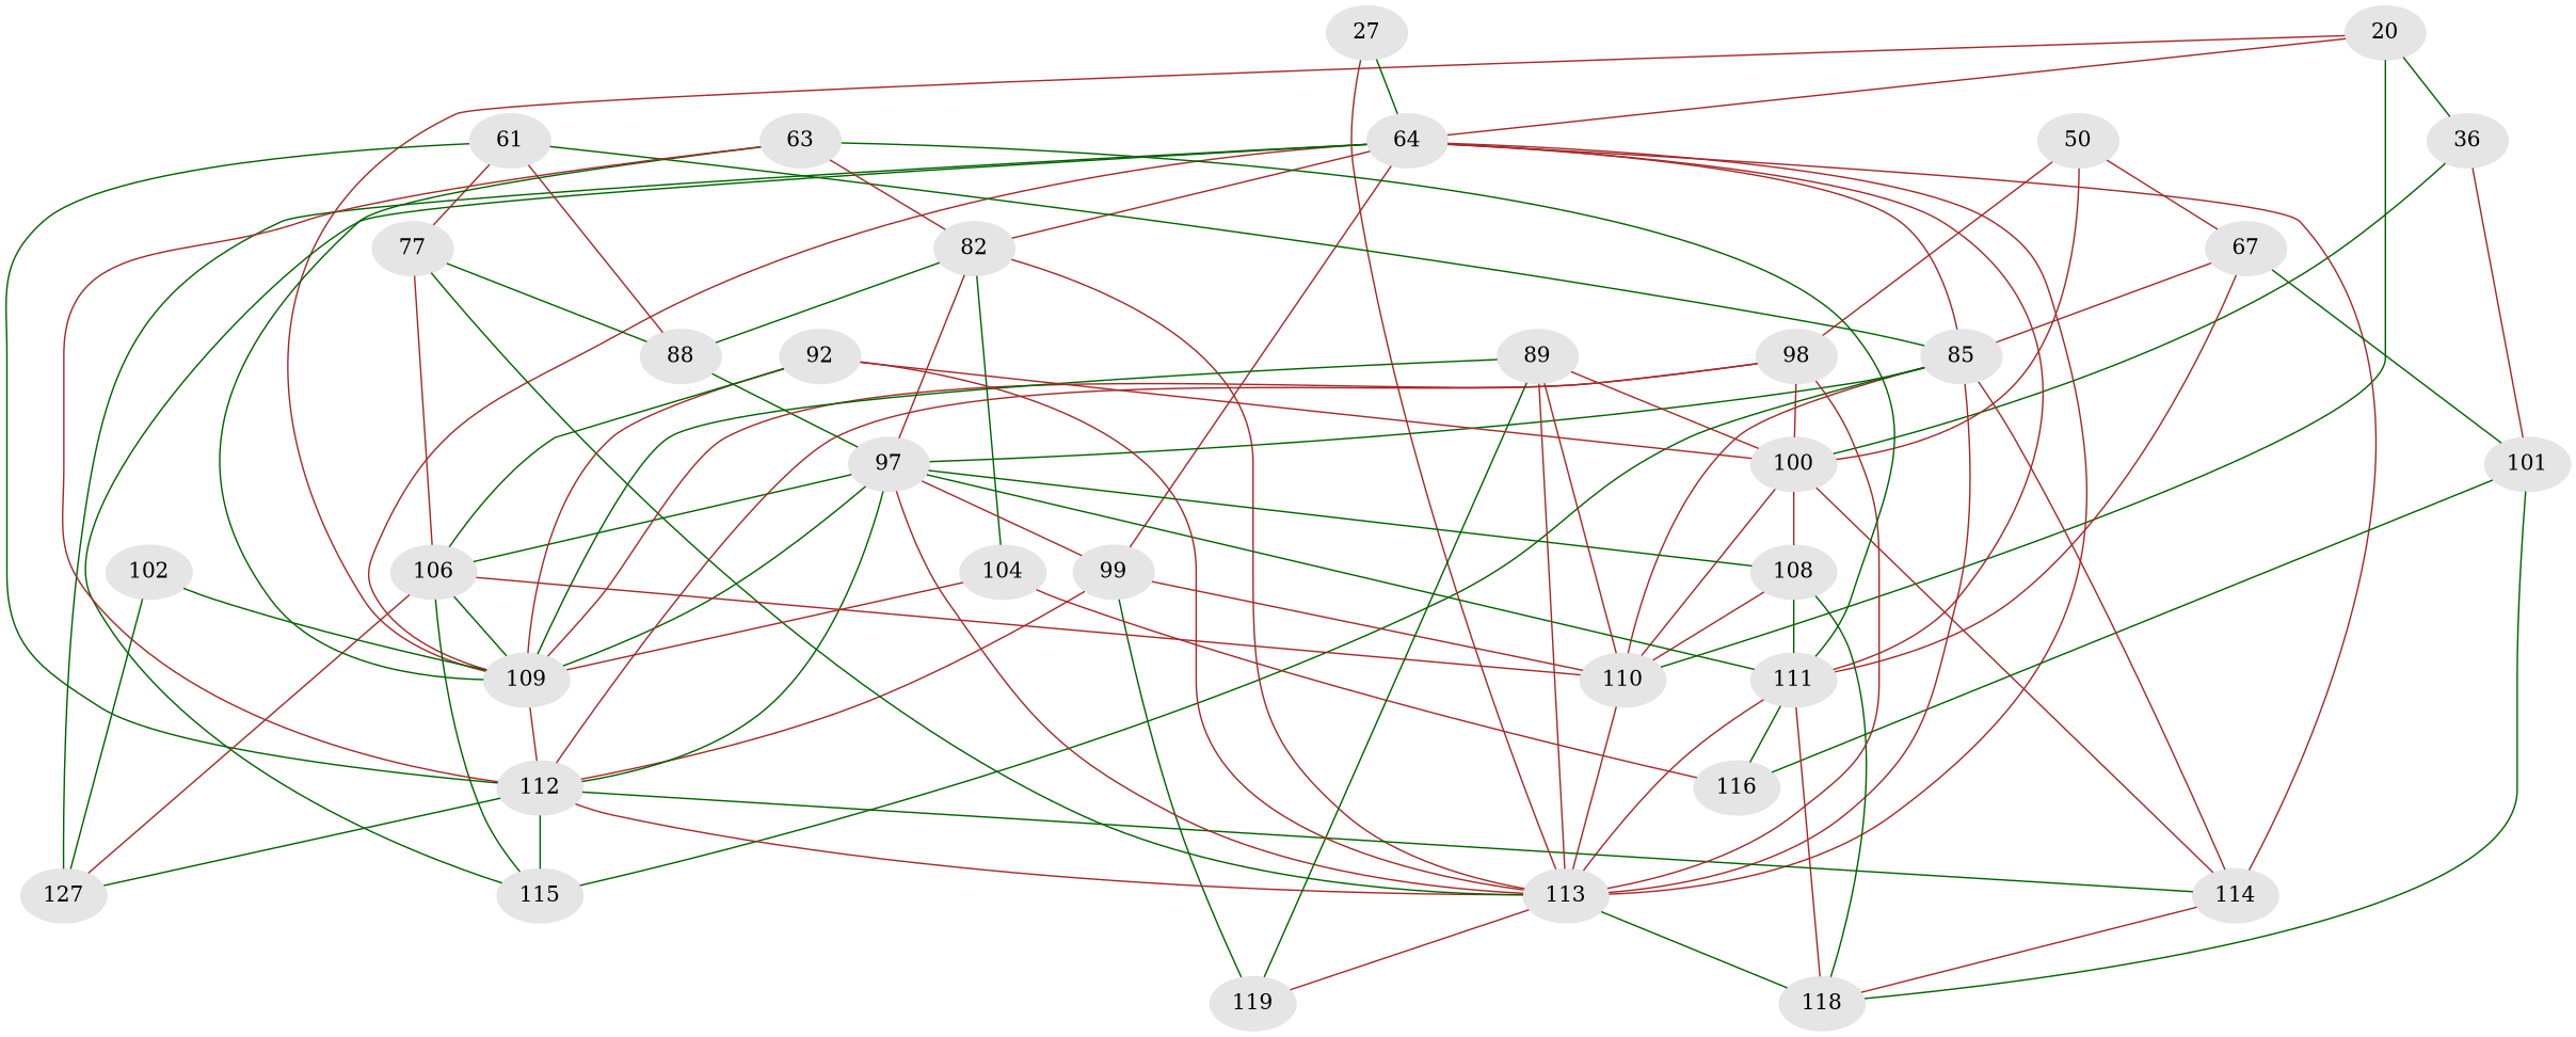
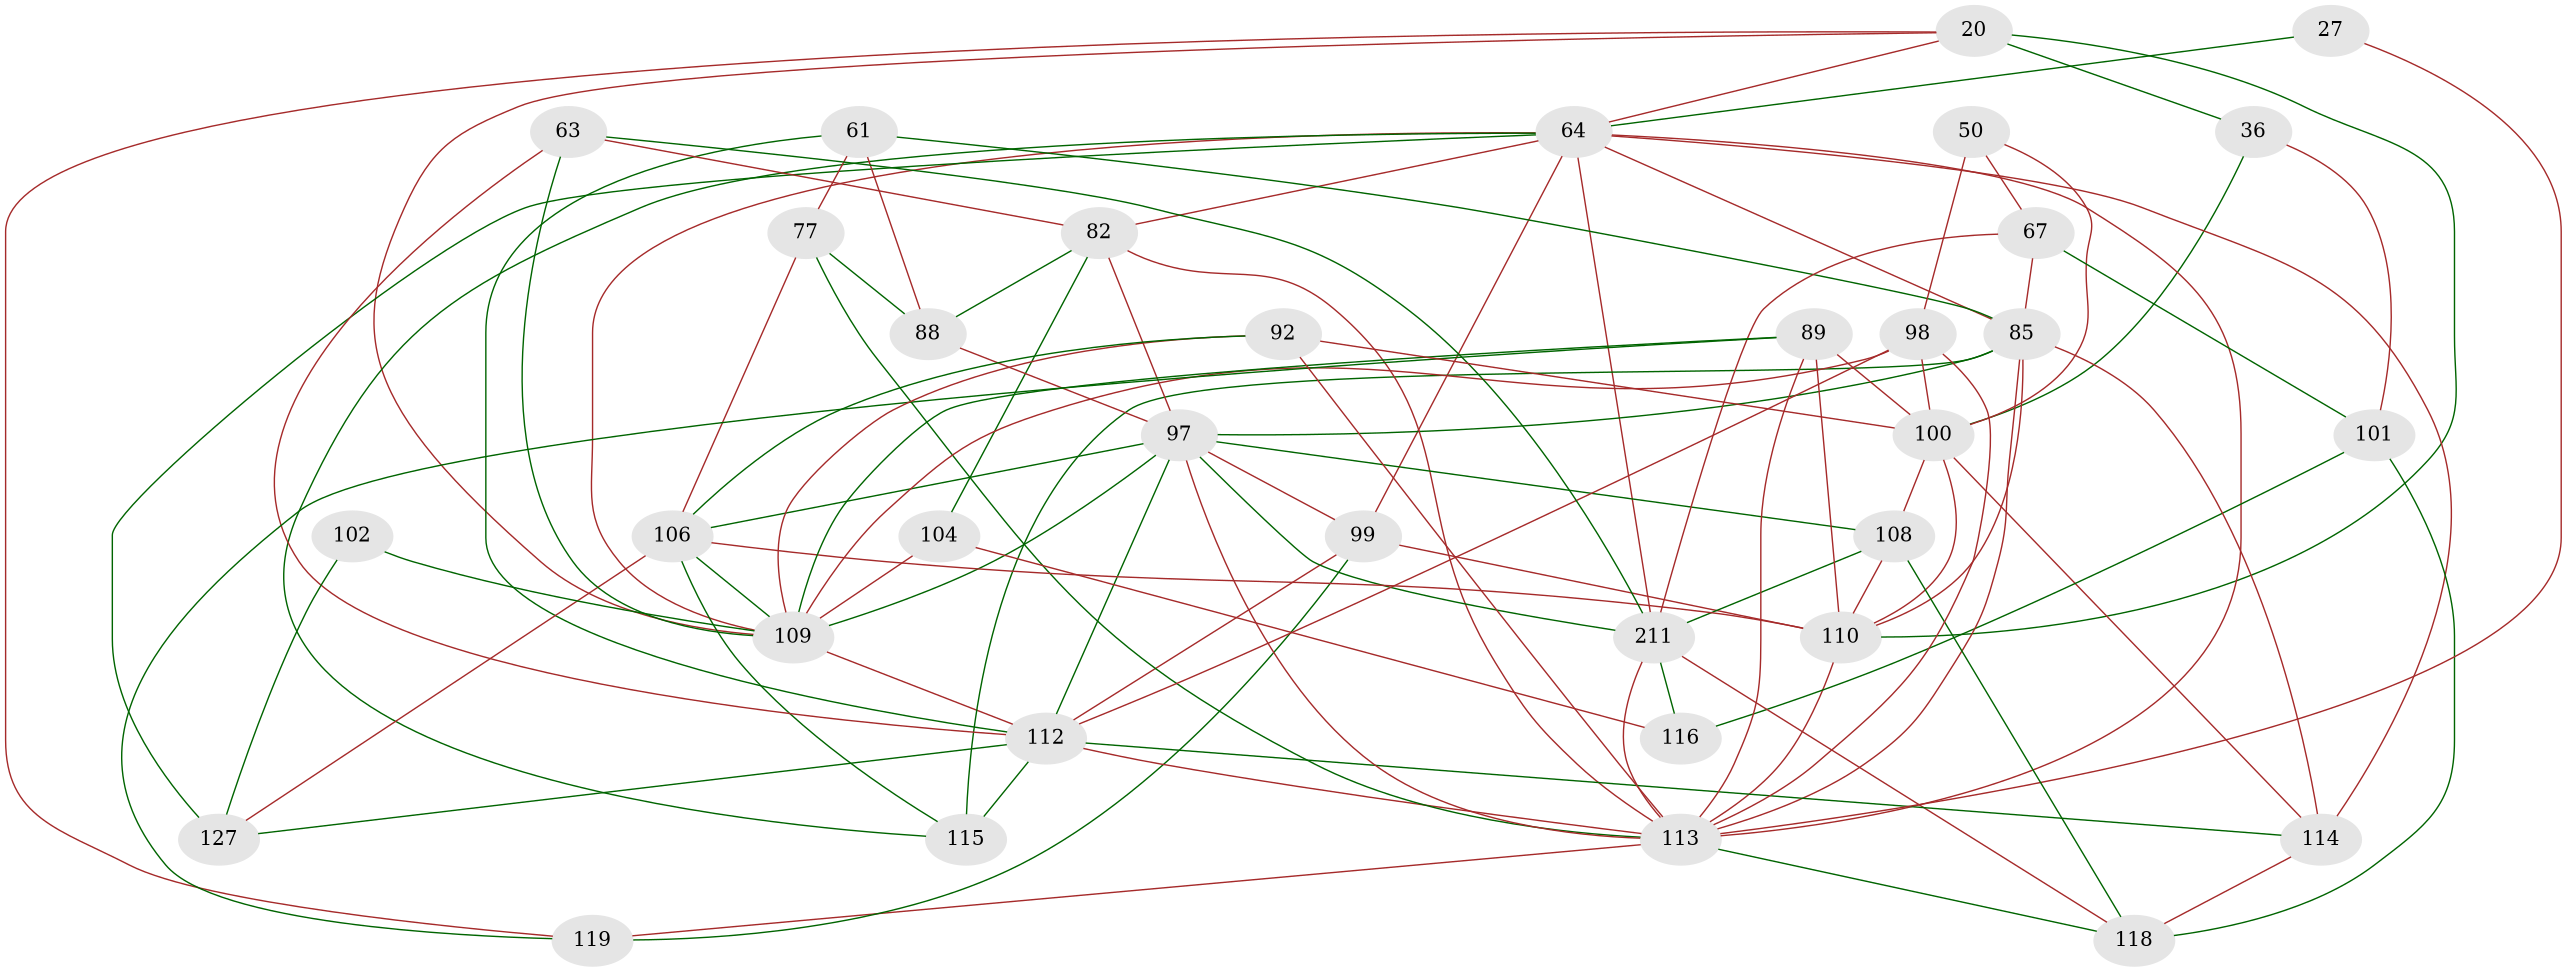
  graph {
    node [color=gray90 style=filled]
    edge [color=brown]
    20 [super="+15"]
    36
    64 [super="+6+7+19+33+59"]
    109 [super="+57+79+65"]
    110 [super="+103"]
    119
    100 [super="+73"]
    101
    113 [super="+58+94"]
    85 [super="+76+84"]
    82 [super="+60"]
-   111 [super="+72+83"]
+   111 [super="+72+83" label=211]
    99
    114 [super="+74"]
    115 [super="+48+9"]
    n16 [label=127 super="+25"]
    112 [super="+66+105+81"]
    27
    118 [super="+107+70"]
    108 [super="+87"]
    116
    61 [super="+34"]
    77 [super="+46+53"]
    88 [super="+69"]
    97 [super="+96"]
    50
    67
    98 [super="+51"]
    106 [super="+17+21+90+43"]
    63 [super="+16+23"]
    104 [super="+71"]
    89 [super="+86+75+24"]
    92
    102
    20 -- 36 [color=darkgreen weight=2]
    20 -- 64
    20 -- 109
    20 -- 110 [color=darkgreen]
+   20 -- 119
    36 -- 100 [color=darkgreen]
    36 -- 101
    64 -- 109 [weight=2]
    64 -- 113
    64 -- 85
    64 -- 82
    64 -- 111 [weight=2]
    64 -- 99
    64 -- 114
    64 -- 115 [color=darkgreen]
    64 -- n16 [color=darkgreen weight=2]
    109 -- 112 [weight=2]
    110 -- 113 [weight=3]
    100 -- 110
    100 -- 114
    100 -- 108
    101 -- 118 [color=darkgreen]
    101 -- 116 [color=darkgreen]
    113 -- 119
    113 -- 118 [color=darkgreen weight=2]
    85 -- 110 [weight=3]
    85 -- 113
    85 -- 114 [weight=2]
    85 -- 115 [color=darkgreen weight=3]
    85 -- 97 [color=darkgreen weight=2]
    82 -- 113
    82 -- 88 [color=darkgreen]
    82 -- 97
    82 -- 104 [color=darkgreen]
    111 -- 113 [weight=2]
    111 -- 118 [weight=2]
    111 -- 116 [color=darkgreen]
    99 -- 110
    99 -- 119 [color=darkgreen]
    99 -- 112 [weight=2]
    114 -- 118
    112 -- 113
    112 -- 114 [color=darkgreen]
    112 -- 115 [color=darkgreen weight=4]
    112 -- n16 [color=darkgreen]
    27 -- 64 [color=darkgreen]
    27 -- 113
    108 -- 110 [weight=2]
    108 -- 111 [color=darkgreen weight=2]
    108 -- 118 [color=darkgreen]
    61 -- 85 [color=darkgreen]
    61 -- 112 [color=darkgreen]
    61 -- 77
    61 -- 88
    77 -- 113 [color=darkgreen weight=4]
    77 -- 88 [color=darkgreen weight=2]
    77 -- 106
-   88 -- 97 [color=darkgreen weight=2]
+   88 -- 97 [weight=2]
    97 -- 109 [color=darkgreen]
    97 -- 113 [weight=2]
    97 -- 111 [color=darkgreen]
    97 -- 99
    97 -- 112 [color=darkgreen weight=2]
    97 -- 108 [color=darkgreen weight=2]
    97 -- 106 [color=darkgreen weight=4]
    50 -- 100
    50 -- 67
    50 -- 98 [weight=2]
    67 -- 101 [color=darkgreen]
    67 -- 85
    67 -- 111
    98 -- 109
    98 -- 100
    98 -- 113 [weight=3]
    98 -- 112
    106 -- 109 [color=darkgreen]
    106 -- 110 [weight=2]
    106 -- 115 [color=darkgreen weight=2]
    106 -- n16
    63 -- 109 [color=darkgreen]
    63 -- 82
    63 -- 111 [color=darkgreen weight=3]
    63 -- 112 [weight=3]
    104 -- 109 [weight=2]
    104 -- 116 [weight=2]
    89 -- 109 [color=darkgreen weight=2]
    89 -- 110 [weight=5]
    89 -- 119 [color=darkgreen]
    89 -- 100
    89 -- 113
    92 -- 109
    92 -- 100
    92 -- 113
    92 -- 106 [color=darkgreen]
    102 -- 109 [color=darkgreen weight=2]
    102 -- n16 [color=darkgreen weight=2]
  }
